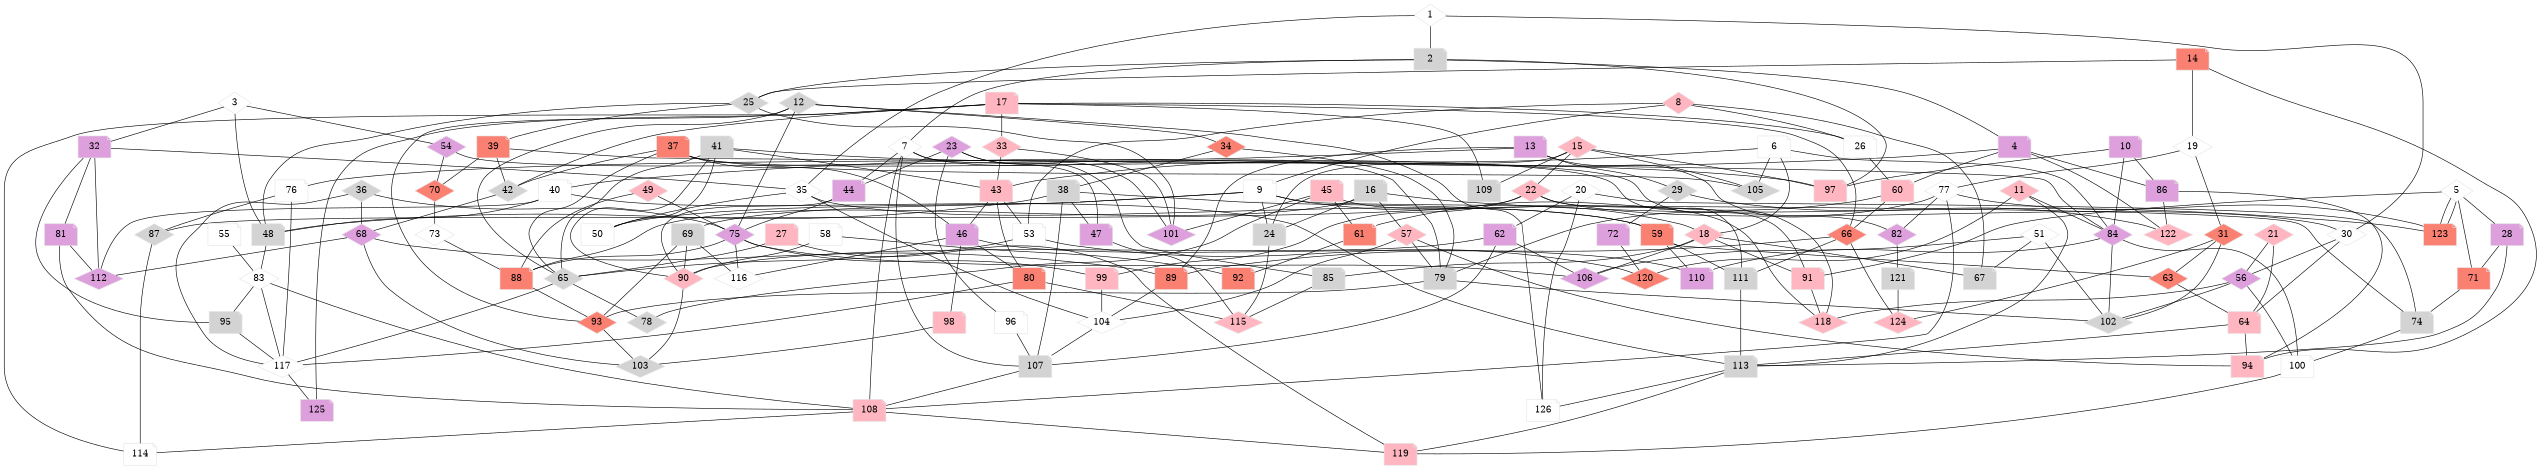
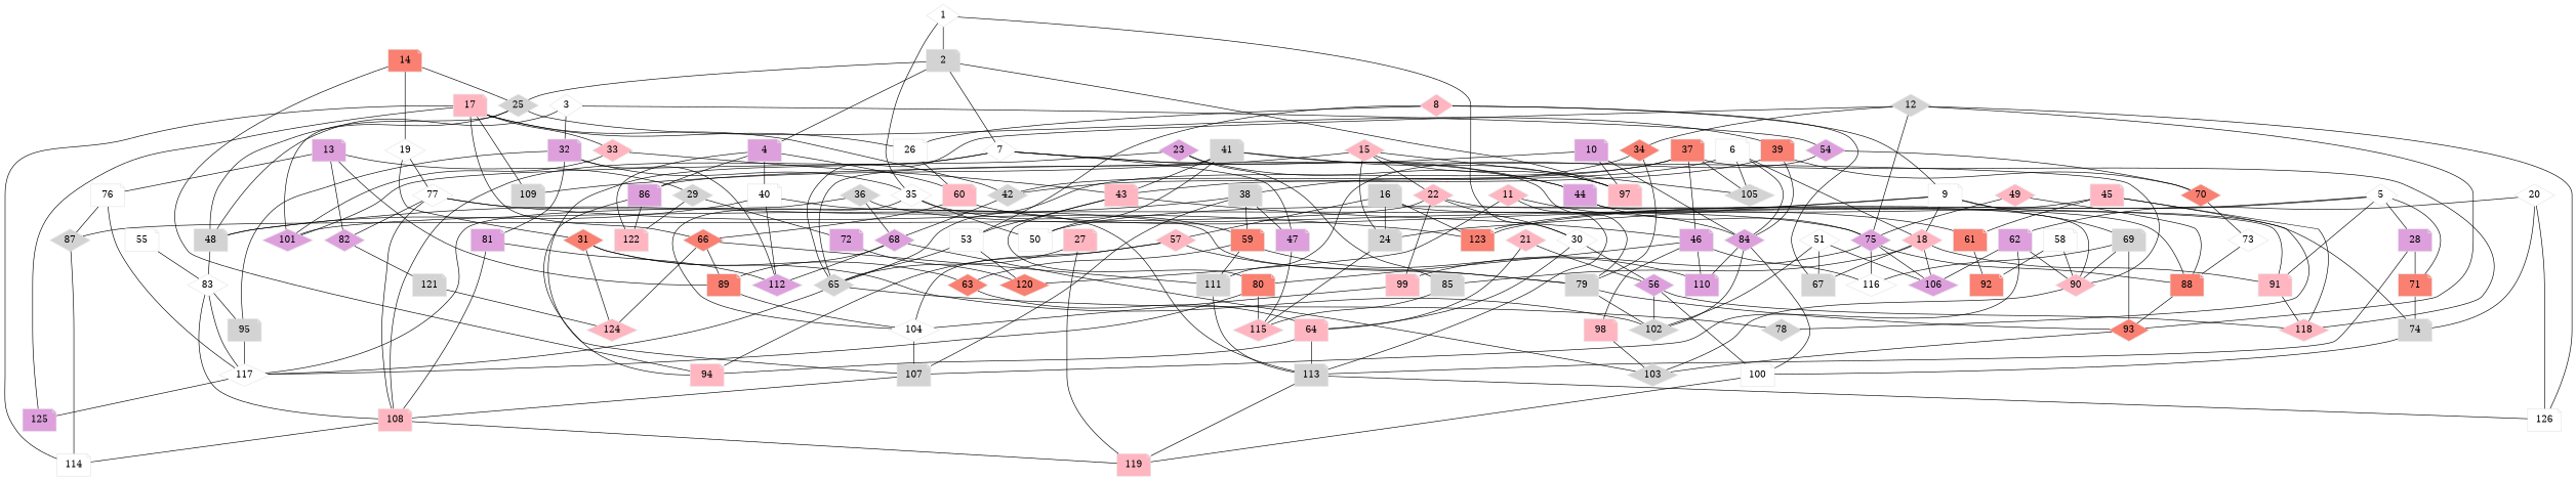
  graph {
    node [color=gray90 fillcolor=white shape=note style=filled]
    1 [shape=diamond]
    2 [fillcolor=lightgrey]
    30 [shape=diamond]
    35 [shape=diamond]
    4 [fillcolor=plum]
    7 [shape=diamond]
    25 [fillcolor=lightgrey shape=diamond]
    97 [fillcolor=lightpink]
    56 [fillcolor=plum shape=diamond]
    64 [fillcolor=lightpink]
    50
    59 [fillcolor=salmon]
    104 [shape=diamond]
    40
    60 [fillcolor=lightpink]
    86 [fillcolor=plum]
-   122 [fillcolor=lightpink shape=diamond]
+   122 [fillcolor=lightpink]
    44 [fillcolor=plum]
    47 [fillcolor=plum]
    79 [fillcolor=lightgrey]
    107 [fillcolor=lightgrey]
    108 [fillcolor=lightpink]
    48 [fillcolor=lightgrey]
    101 [fillcolor=plum shape=diamond]
    39 [fillcolor=salmon]
    3 [shape=diamond]
    32 [fillcolor=plum]
    54 [fillcolor=plum shape=diamond]
    81 [fillcolor=plum]
    95 [fillcolor=lightgrey]
    112 [fillcolor=plum shape=diamond]
    83 [shape=diamond]
    70 [fillcolor=salmon shape=diamond]
    111 [fillcolor=lightgrey]
    113 [fillcolor=lightgrey]
    66 [fillcolor=salmon shape=diamond]
    61 [fillcolor=salmon]
    94 [fillcolor=lightpink]
    5 [shape=diamond]
    28 [fillcolor=plum]
    71 [fillcolor=salmon]
    91 [fillcolor=lightpink]
    123 [fillcolor=salmon]
    74 [fillcolor=lightgrey]
    118 [fillcolor=lightpink shape=diamond]
    18 [fillcolor=lightpink shape=diamond]
    6
    43 [fillcolor=lightpink]
    84 [fillcolor=plum shape=diamond]
    105 [fillcolor=lightgrey shape=diamond]
    67 [fillcolor=lightgrey]
    85 [fillcolor=lightgrey]
    106 [fillcolor=plum shape=diamond]
    53
    46 [fillcolor=plum]
    80 [fillcolor=salmon]
    102 [fillcolor=lightgrey shape=diamond]
    110 [fillcolor=plum]
    100
    75 [fillcolor=plum shape=diamond]
    90 [fillcolor=lightpink shape=diamond]
    115 [fillcolor=lightpink shape=diamond]
    93 [fillcolor=salmon shape=diamond]
    114
    119 [fillcolor=lightpink]
    8 [fillcolor=lightpink shape=diamond]
    9
    26
    24 [fillcolor=lightgrey]
    69 [fillcolor=lightgrey]
    120 [fillcolor=salmon shape=diamond]
    65 [fillcolor=lightgrey shape=diamond]
    116 [shape=diamond]
    10 [fillcolor=plum]
    11 [fillcolor=lightpink shape=diamond]
    126
    12 [fillcolor=lightgrey shape=diamond]
    34 [fillcolor=salmon shape=diamond]
    38 [fillcolor=lightgrey]
    117 [shape=diamond]
    78 [fillcolor=lightgrey shape=diamond]
    88 [fillcolor=salmon]
    99 [fillcolor=lightpink]
    103 [fillcolor=lightgrey shape=diamond]
    13 [fillcolor=plum]
    29 [fillcolor=lightgrey shape=diamond]
    76
    82 [fillcolor=plum shape=diamond]
    89 [fillcolor=salmon]
    72 [fillcolor=plum]
    87 [fillcolor=lightgrey shape=diamond]
    121 [fillcolor=lightgrey]
    14 [fillcolor=salmon]
    19 [shape=diamond]
    31 [fillcolor=salmon shape=diamond]
    77 [shape=diamond]
    15 [fillcolor=lightpink shape=diamond]
    22 [fillcolor=lightpink shape=diamond]
    109 [fillcolor=lightgrey]
    16 [fillcolor=lightgrey]
    57 [fillcolor=lightpink shape=diamond]
    17 [fillcolor=lightpink]
    33 [fillcolor=lightpink shape=diamond]
    42 [fillcolor=lightgrey shape=diamond]
    125 [fillcolor=plum]
    68 [fillcolor=plum shape=diamond]
    124 [fillcolor=lightpink shape=diamond]
    63 [fillcolor=salmon shape=diamond]
    20 [shape=diamond]
    62 [fillcolor=plum]
    21 [fillcolor=lightpink shape=diamond]
    23 [fillcolor=plum shape=diamond]
-   96
    27 [fillcolor=lightpink]
    36 [fillcolor=lightgrey shape=diamond]
    37 [fillcolor=salmon]
    98 [fillcolor=lightpink]
    73 [shape=diamond]
    41 [fillcolor=lightgrey]
    45 [fillcolor=lightpink]
    92 [fillcolor=salmon]
    49 [fillcolor=lightpink shape=diamond]
    51 [shape=diamond]
    55
    58
    1 -- 2
    1 -- 30
    1 -- 35
    2 -- 4
    2 -- 7
    2 -- 25
    2 -- 97
    30 -- 56
    30 -- 64
    35 -- 50
    35 -- 59
    35 -- 104
    4 -- 40
    4 -- 60
    4 -- 86
    4 -- 122
    7 -- 44
    7 -- 47
    7 -- 79
    7 -- 107
    7 -- 108
    25 -- 48
    25 -- 101
    25 -- 39
    56 -- 118
    56 -- 102
    56 -- 100
    64 -- 113
    64 -- 94
    59 -- 111
    59 -- 110
    59 -- 63
    104 -- 107
    40 -- 48
    40 -- 112
    40 -- 113
    60 -- 66
    60 -- 61
    86 -- 122
    86 -- 94
    44 -- 75
    44 -- 90
    47 -- 115
    79 -- 102
    79 -- 93
    107 -- 108
    108 -- 114
    108 -- 119
    48 -- 83
    39 -- 70
    39 -- 84
    39 -- 42
    3 -- 48
    3 -- 32
    3 -- 54
    32 -- 35
    32 -- 81
    32 -- 95
    32 -- 112
    54 -- 70
    54 -- 111
    81 -- 108
    81 -- 112
    95 -- 117
    83 -- 108
    83 -- 95
    83 -- 117
    70 -- 73
    111 -- 113
    113 -- 119
    113 -- 126
    66 -- 111
    66 -- 89
    66 -- 124
    61 -- 92
    5 -- 28
    5 -- 71
    5 -- 91
    5 -- 123
    5 -- 123
    28 -- 113
    28 -- 71
    71 -- 74
    91 -- 118
    74 -- 100
    18 -- 91
    18 -- 67
    18 -- 85
    18 -- 106
    6 -- 18
    6 -- 43
    6 -- 84
    6 -- 105
    43 -- 53
    43 -- 46
    43 -- 80
    84 -- 102
    84 -- 110
    84 -- 100
    85 -- 115
    53 -- 120
    53 -- 65
    46 -- 80
    46 -- 110
    46 -- 116
    46 -- 98
    80 -- 115
    80 -- 117
    100 -- 119
    75 -- 106
    75 -- 116
    75 -- 88
    75 -- 99
    90 -- 103
    93 -- 103
    8 -- 67
    8 -- 53
    8 -- 9
    8 -- 26
    9 -- 50
    9 -- 74
    9 -- 18
    9 -- 24
    9 -- 69
    26 -- 60
    24 -- 115
    69 -- 90
    69 -- 93
    69 -- 116
    65 -- 117
    65 -- 78
    10 -- 97
    10 -- 86
    10 -- 84
    11 -- 113
    11 -- 84
    11 -- 120
    12 -- 75
    12 -- 93
    12 -- 65
    12 -- 126
    12 -- 34
    34 -- 79
    34 -- 38
    38 -- 59
    38 -- 47
    38 -- 107
    38 -- 48
    117 -- 125
    88 -- 93
    99 -- 104
    13 -- 29
    13 -- 76
    13 -- 82
    13 -- 89
    29 -- 122
    29 -- 72
    76 -- 117
    76 -- 87
    82 -- 121
    89 -- 104
    72 -- 120
    87 -- 114
    121 -- 124
    14 -- 25
    14 -- 94
    14 -- 19
    19 -- 31
    19 -- 77
    31 -- 102
    31 -- 124
    31 -- 63
    77 -- 79
    77 -- 108
    77 -- 123
    77 -- 82
    15 -- 97
    15 -- 105
    15 -- 24
    15 -- 22
    15 -- 109
    22 -- 30
    22 -- 91
    22 -- 99
    22 -- 87
    16 -- 123
    16 -- 24
    16 -- 88
    16 -- 57
    57 -- 104
    57 -- 79
    57 -- 94
    17 -- 66
    17 -- 114
    17 -- 26
    17 -- 109
    17 -- 33
    17 -- 42
    17 -- 125
    33 -- 101
    33 -- 43
    42 -- 68
    68 -- 112
    68 -- 103
    68 -- 89
    63 -- 64
    20 -- 74
    20 -- 126
    20 -- 62
    62 -- 107
    62 -- 106
    62 -- 90
    21 -- 56
    21 -- 64
    23 -- 44
    23 -- 101
    23 -- 85
-   23 -- 96
-   96 -- 107
    27 -- 119
    27 -- 65
    36 -- 75
    36 -- 117
    36 -- 68
    37 -- 118
    37 -- 105
    37 -- 46
    37 -- 65
    37 -- 42
    98 -- 103
    73 -- 88
    41 -- 97
    41 -- 50
    41 -- 43
    41 -- 90
    41 -- 65
    45 -- 101
    45 -- 61
    45 -- 118
    45 -- 78
    49 -- 75
    49 -- 88
    51 -- 67
    51 -- 106
    51 -- 102
    55 -- 83
    58 -- 90
    58 -- 92
  }
